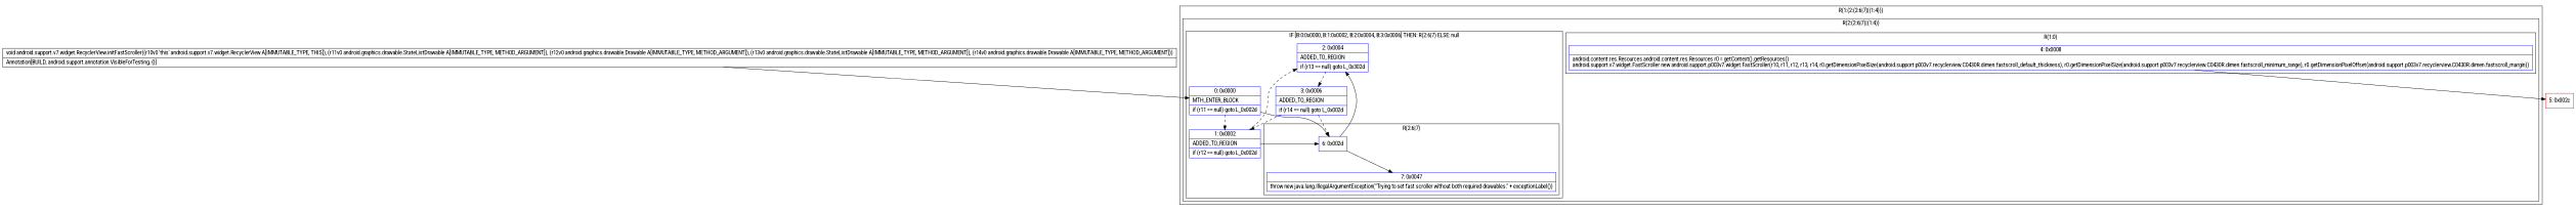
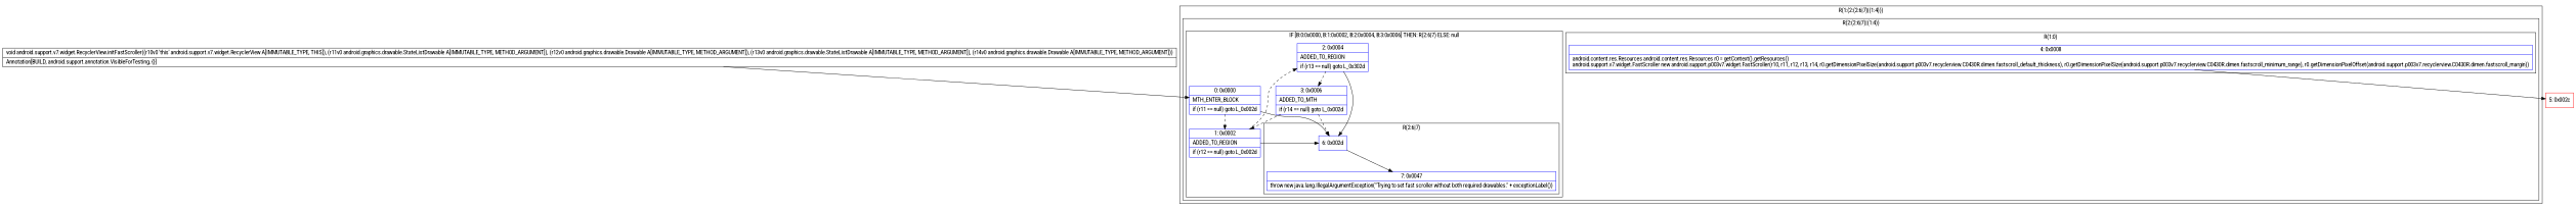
  digraph {
    fontname="Roboto Condensed"
    node [color=blue fontname="Roboto Condensed" shape=record]
    edge [fontname="Roboto Condensed"]
    n1 [label="{6\:\ 0x002d}"]
    n2 [label="{7\:\ 0x0047|throw new java.lang.IllegalArgumentException(\"Trying to set fast scroller without both required drawables.\" + exceptionLabel())\l}"]
    n3 [label="{0\:\ 0x0000|MTH_ENTER_BLOCK\l|if (r11 == null) goto L_0x002d\l}"]
    n4 [label="{1\:\ 0x0002|ADDED_TO_REGION\l|if (r12 == null) goto L_0x002d\l}"]
    n5 [label="{2\:\ 0x0004|ADDED_TO_REGION\l|if (r13 == null) goto L_0x302d\l}"]
-   n6 [label="{3\:\ 0x0006|ADDED_TO_REGION\l|if (r14 == null) goto L_0x002d\l}"]
+   n6 [label="{3\:\ 0x0006|ADDED_TO_MTH\l|if (r14 == null) goto L_0x002d\l}"]
    n7 [label="{4\:\ 0x0008|android.content.res.Resources android.content.res.Resources r0 = getContext().getResources()\landroid.support.v7.widget.FastScroller new android.support.p003v7.widget.FastScroller(r10, r11, r12, r13, r14, r0.getDimensionPixelSize(android.support.p003v7.recyclerview.C0430R.dimen.fastscroll_default_thickness), r0.getDimensionPixelSize(android.support.p003v7.recyclerview.C0430R.dimen.fastscroll_minimum_range), r0.getDimensionPixelOffset(android.support.p003v7.recyclerview.C0430R.dimen.fastscroll_margin))\l}"]
    n8 [color=red label="{5\:\ 0x002c}"]
    n9 [label="{void android.support.v7.widget.RecyclerView.initFastScroller((r10v0 'this' android.support.v7.widget.RecyclerView A[IMMUTABLE_TYPE, THIS]), (r11v0 android.graphics.drawable.StateListDrawable A[IMMUTABLE_TYPE, METHOD_ARGUMENT]), (r12v0 android.graphics.drawable.Drawable A[IMMUTABLE_TYPE, METHOD_ARGUMENT]), (r13v0 android.graphics.drawable.StateListDrawable A[IMMUTABLE_TYPE, METHOD_ARGUMENT]), (r14v0 android.graphics.drawable.Drawable A[IMMUTABLE_TYPE, METHOD_ARGUMENT]))  | Annotation[BUILD, android.support.annotation.VisibleForTesting, \{\}]\l}" color=""]
    subgraph cluster_1 {
      label="R(1:(2:(2:6|7)|(1:4)))"
      subgraph cluster_2 {
        label="R(2:(2:6|7)|(1:4))"
        subgraph cluster_3 {
          label="IF [B:0:0x0000, B:1:0x0002, B:2:0x0004, B:3:0x0006] THEN: R(2:6|7) ELSE: null"
          n3
          n4
          n5
          n6
          subgraph cluster_4 {
            label="R(2:6|7)"
            n1
            n2
          }
        }
        subgraph cluster_5 {
          label="R(1:0)"
          n7
        }
      }
    }
    n1 -> n2
    n3 -> n1
    n3 -> n4 [style=dashed]
    n4 -> n1
    n4 -> n5 [style=dashed]
-   n1 -> n5
+   n5 -> n1
    n5 -> n6 [style=dashed]
    n6 -> n1 [style=dashed]
    n6 -> n4 [style=dashed]
    n7 -> n8
    n9 -> n3
  }
